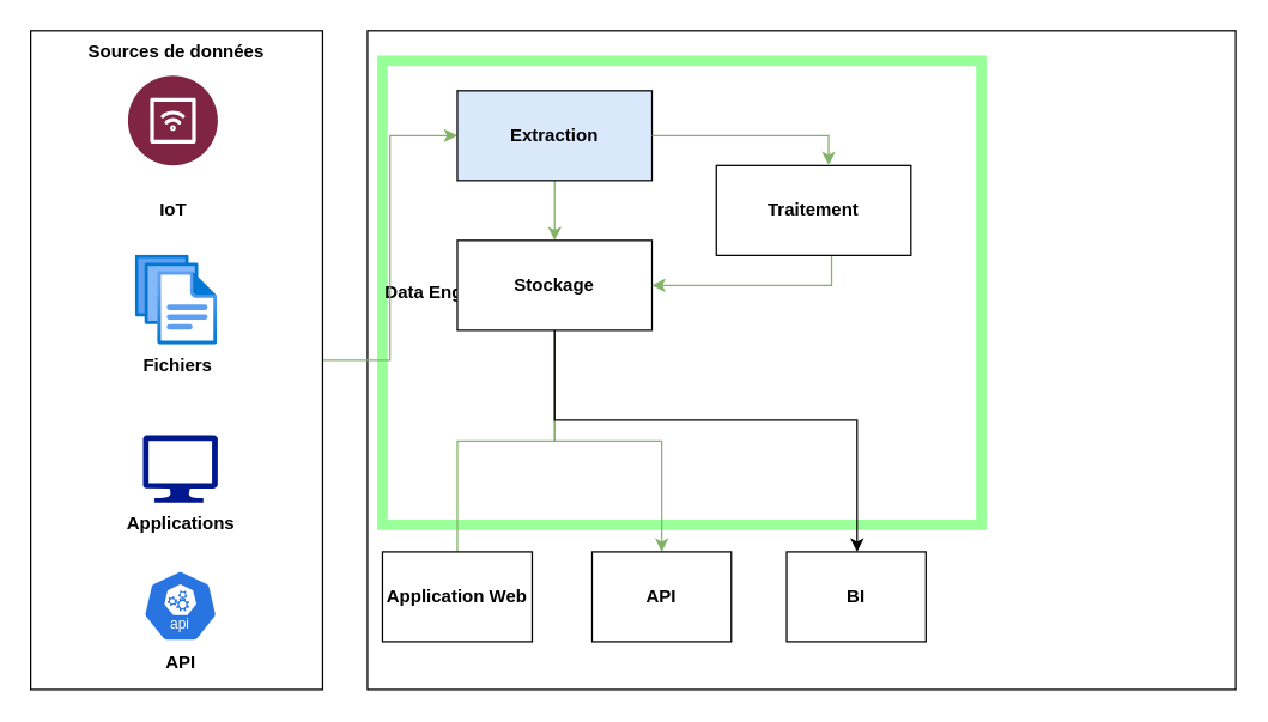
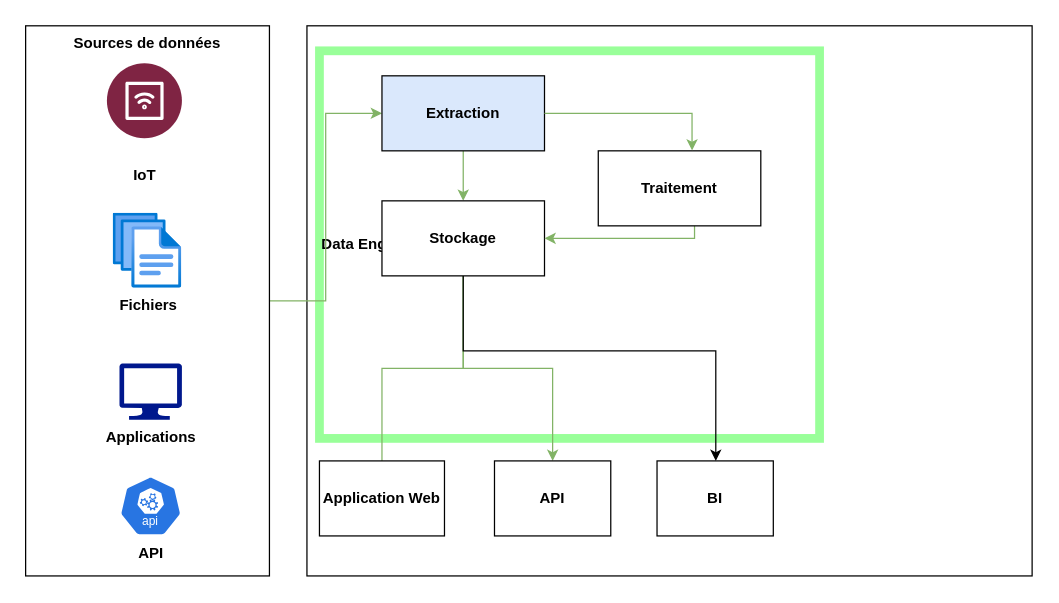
  <mxCell id="0" />
  <mxCell id="1" parent="0" />
  <mxCell id="2" value="&lt;div&gt;&lt;b&gt;&lt;br&gt;&lt;/b&gt;&lt;/div&gt;" style="rounded=0;whiteSpace=wrap;html=1;verticalAlign=top;" vertex="1" parent="1"><mxGeometry x="245" y="20" width="580" height="440" as="geometry" /></mxCell>
  <mxCell id="3" value="&lt;b&gt;Data Engineering&lt;/b&gt;" style="rounded=0;whiteSpace=wrap;html=1;strokeWidth=7;strokeColor=#99FF99;align=left;" vertex="1" parent="1"><mxGeometry x="255" y="40" width="400" height="310" as="geometry" /></mxCell>
  <mxCell id="4" style="edgeStyle=orthogonalEdgeStyle;rounded=0;orthogonalLoop=1;jettySize=auto;html=1;fillColor=#d5e8d4;strokeColor=#82b366;" edge="1" parent="1" source="5" target="11"><mxGeometry relative="1" as="geometry" /></mxCell>
  <mxCell id="5" value="&lt;b&gt;Sources de données&lt;/b&gt;" style="rounded=0;whiteSpace=wrap;html=1;verticalAlign=top;" vertex="1" parent="1"><mxGeometry x="20" y="20" width="195" height="440" as="geometry" /></mxCell>
  <mxCell id="6" value="&lt;b&gt;API&lt;/b&gt;" style="aspect=fixed;sketch=0;html=1;dashed=0;whitespace=wrap;verticalLabelPosition=bottom;verticalAlign=top;fillColor=#2875E2;strokeColor=#ffffff;points=[[0.005,0.63,0],[0.1,0.2,0],[0.9,0.2,0],[0.5,0,0],[0.995,0.63,0],[0.72,0.99,0],[0.5,1,0],[0.28,0.99,0]];shape=mxgraph.kubernetes.icon2;kubernetesLabel=1;prIcon=api" vertex="1" parent="1"><mxGeometry x="95" y="380" width="50" height="48" as="geometry" /></mxCell>
  <mxCell id="7" value="&lt;b&gt;Fichiers&lt;/b&gt;&lt;div&gt;&lt;br&gt;&lt;/div&gt;" style="image;aspect=fixed;html=1;points=[];align=center;fontSize=12;image=img/lib/azure2/general/Files.svg;" vertex="1" parent="1"><mxGeometry x="90.14" y="170" width="54.86" height="60" as="geometry" /></mxCell>
  <mxCell id="8" value="&lt;b&gt;Applications&lt;/b&gt;" style="sketch=0;aspect=fixed;pointerEvents=1;shadow=0;dashed=0;html=1;strokeColor=none;labelPosition=center;verticalLabelPosition=bottom;verticalAlign=top;align=center;fillColor=#00188D;shape=mxgraph.azure.computer" vertex="1" parent="1"><mxGeometry x="95" y="290" width="50" height="45" as="geometry" /></mxCell>
  <mxCell id="9" value="IoT" style="verticalLabelPosition=bottom;aspect=fixed;html=1;shape=mxgraph.salesforce.iot2;fontStyle=1" vertex="1" parent="1"><mxGeometry x="85" y="50" width="60" height="60" as="geometry" /></mxCell>
  <mxCell id="10" style="edgeStyle=orthogonalEdgeStyle;rounded=0;orthogonalLoop=1;jettySize=auto;html=1;entryX=0.5;entryY=0;entryDx=0;entryDy=0;fillColor=#d5e8d4;strokeColor=#82b366;" edge="1" parent="1" source="11" target="15"><mxGeometry relative="1" as="geometry" /></mxCell>
  <mxCell id="11" value="&lt;div&gt;&lt;b&gt;Extraction&lt;/b&gt;&lt;/div&gt;" style="rounded=0;whiteSpace=wrap;html=1;verticalAlign=middle;fillColor=#dae8fc;" vertex="1" parent="1"><mxGeometry x="305" y="60" width="130" height="60" as="geometry" /></mxCell>
  <mxCell id="12" style="edgeStyle=orthogonalEdgeStyle;rounded=0;orthogonalLoop=1;jettySize=auto;html=1;fillColor=#d5e8d4;strokeColor=#82b366;endArrow=none;" edge="1" parent="1" source="15" target="16"><mxGeometry relative="1" as="geometry" /></mxCell>
  <mxCell id="13" style="edgeStyle=orthogonalEdgeStyle;rounded=0;orthogonalLoop=1;jettySize=auto;html=1;entryX=0.5;entryY=0;entryDx=0;entryDy=0;fillColor=#d5e8d4;strokeColor=#82b366;" edge="1" parent="1" source="15" target="17"><mxGeometry relative="1" as="geometry" /></mxCell>
  <mxCell id="14" style="edgeStyle=orthogonalEdgeStyle;rounded=0;orthogonalLoop=1;jettySize=auto;html=1;" edge="1" parent="1" source="15" target="21"><mxGeometry relative="1" as="geometry"><Array as="points"><mxPoint x="370" y="280" /><mxPoint x="572" y="280" /></Array></mxGeometry></mxCell>
  <mxCell id="15" value="&lt;div&gt;&lt;b&gt;Stockage&lt;/b&gt;&lt;/div&gt;" style="rounded=0;whiteSpace=wrap;html=1;verticalAlign=middle;" vertex="1" parent="1"><mxGeometry x="305" y="160" width="130" height="60" as="geometry" /></mxCell>
  <mxCell id="16" value="&lt;b&gt;Application Web&lt;/b&gt;" style="rounded=0;whiteSpace=wrap;html=1;verticalAlign=middle;" vertex="1" parent="1"><mxGeometry x="255" y="368" width="100" height="60" as="geometry" /></mxCell>
  <mxCell id="17" value="&lt;b&gt;API&lt;/b&gt;" style="rounded=0;whiteSpace=wrap;html=1;verticalAlign=middle;" vertex="1" parent="1"><mxGeometry x="395" y="368" width="93" height="60" as="geometry" /></mxCell>
  <mxCell id="18" style="edgeStyle=orthogonalEdgeStyle;rounded=0;orthogonalLoop=1;jettySize=auto;html=1;exitX=0.601;exitY=0.97;exitDx=0;exitDy=0;fillColor=#d5e8d4;strokeColor=#82b366;exitPerimeter=0;" edge="1" parent="1" source="19" target="15"><mxGeometry relative="1" as="geometry"><Array as="points"><mxPoint x="552" y="168" /><mxPoint x="552" y="170" /><mxPoint x="555" y="170" /><mxPoint x="555" y="190" /></Array></mxGeometry></mxCell>
- <mxCell id="19" value="&lt;b&gt;Traitement&lt;/b&gt;" style="rounded=0;whiteSpace=wrap;html=1;verticalAlign=middle;" vertex="1" parent="1"><mxGeometry x="478" y="110" width="130" height="60" as="geometry" /></mxCell>
+ <mxCell id="19" value="&lt;b&gt;Traitement&lt;/b&gt;" style="rounded=0;whiteSpace=wrap;html=1;verticalAlign=middle;" vertex="1" parent="1"><mxGeometry x="478" y="120" width="130" height="60" as="geometry" /></mxCell>
  <mxCell id="20" style="edgeStyle=orthogonalEdgeStyle;rounded=0;orthogonalLoop=1;jettySize=auto;html=1;entryX=0.577;entryY=-0.005;entryDx=0;entryDy=0;entryPerimeter=0;fillColor=#d5e8d4;strokeColor=#82b366;" edge="1" parent="1" source="11" target="19"><mxGeometry relative="1" as="geometry" /></mxCell>
  <mxCell id="21" value="&lt;b&gt;BI&lt;/b&gt;" style="rounded=0;whiteSpace=wrap;html=1;verticalAlign=middle;" vertex="1" parent="1"><mxGeometry x="525" y="368" width="93" height="60" as="geometry" /></mxCell>
